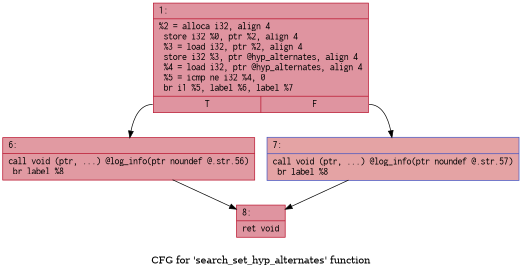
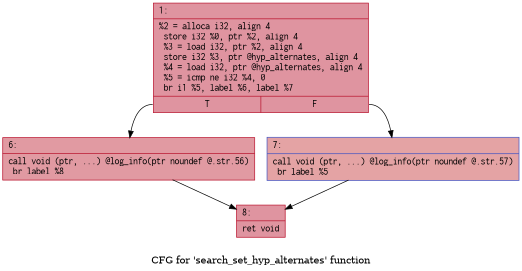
  digraph {
    label="CFG for 'search_set_hyp_alternates' function"
    node [color="#b70d28ff" fillcolor="#b70d2870" fontname=Courier shape=record style=filled]
    n1 [label="{1:\l|  %2 = alloca i32, align 4\l  store i32 %0, ptr %2, align 4\l  %3 = load i32, ptr %2, align 4\l  store i32 %3, ptr @hyp_alternates, align 4\l  %4 = load i32, ptr @hyp_alternates, align 4\l  %5 = icmp ne i32 %4, 0\l  br i1 %5, label %6, label %7\l|{<s0>T|<s1>F}}"]
    n2 [fillcolor="#bb1b2c70" label="{6:\l|  call void (ptr, ...) @log_info(ptr noundef @.str.56)\l  br label %8\l}"]
-   n3 [color="#3d50c3ff" fillcolor="#c32e3170" label="{7:\l|  call void (ptr, ...) @log_info(ptr noundef @.str.57)\l  br label %8\l}"]
+   n3 [color="#3d50c3ff" fillcolor="#c32e3170" label="{7:\l|  call void (ptr, ...) @log_info(ptr noundef @.str.57)\l  br label %5\l}"]
    n4 [label="{8:\l|  ret void\l}"]
    n1 -> n2 [tailport=s0]
    n1 -> n3 [tailport=s1]
    n2 -> n4
    n3 -> n4
  }
